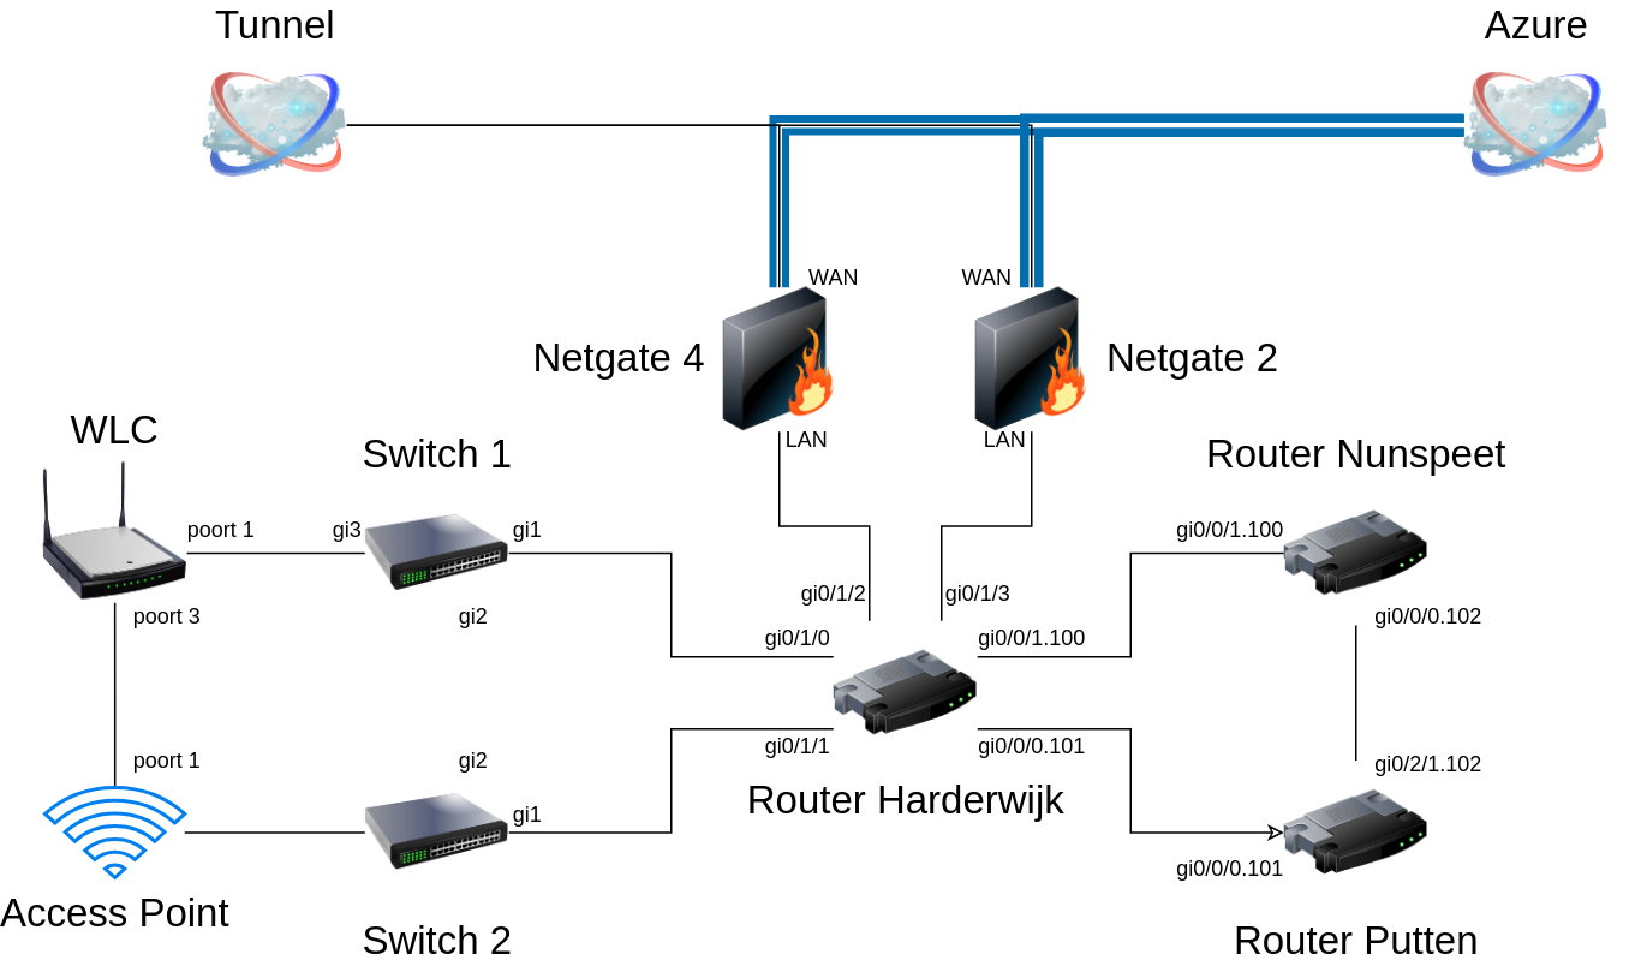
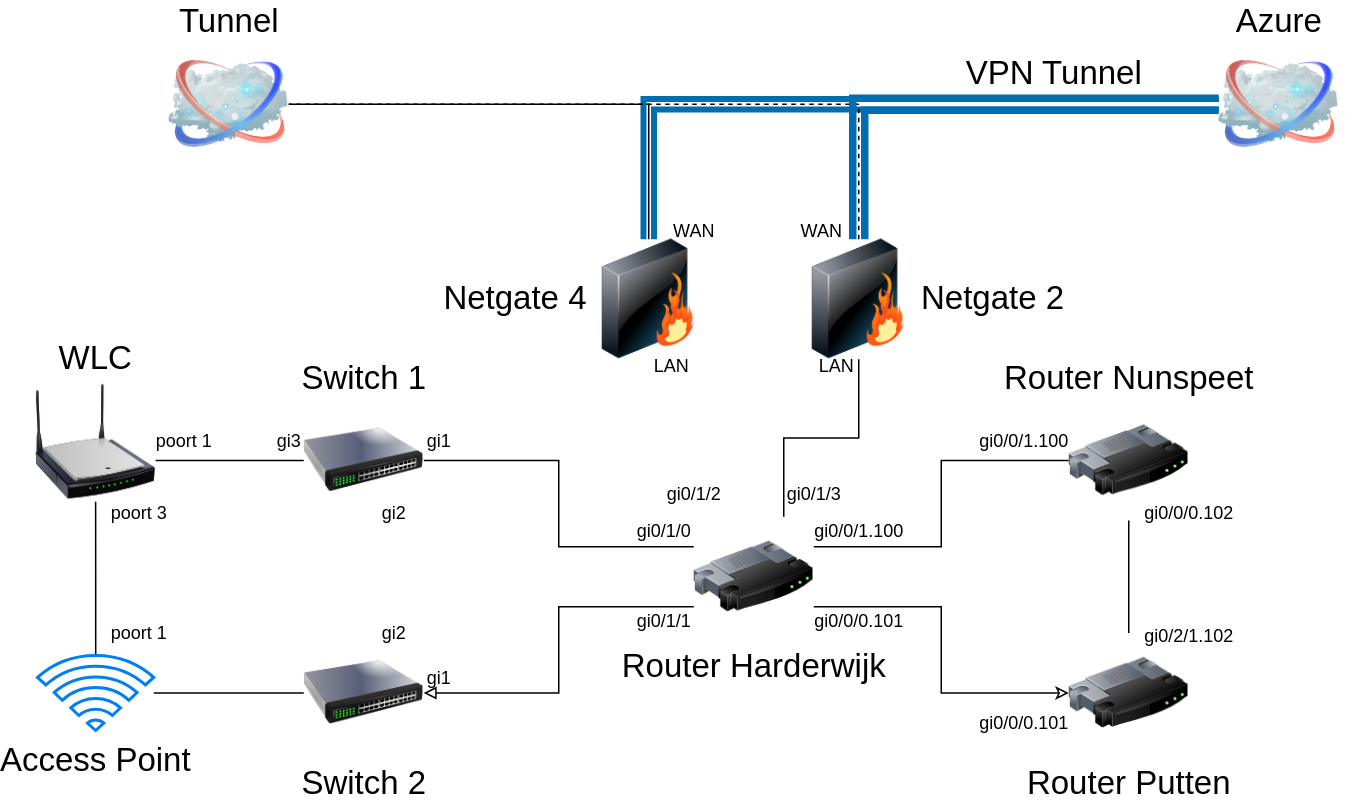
  <mxCell id="0" />
  <mxCell id="1" parent="0" />
  <mxCell id="2" style="edgeStyle=orthogonalEdgeStyle;rounded=0;orthogonalLoop=1;jettySize=auto;html=1;entryX=0.5;entryY=0;entryDx=0;entryDy=0;endArrow=none;endFill=0;" parent="1" source="3" target="4" edge="1"><mxGeometry relative="1" as="geometry"><Array as="points"><mxPoint x="429" y="60" /></Array></mxGeometry></mxCell>
  <mxCell id="3" value="Tunnel" style="image;html=1;labelBackgroundColor=#ffffff;image=img/lib/clip_art/networking/Cloud_128x128.png;rounded=1;shadow=0;comic=0;strokeWidth=2;fontSize=22;labelPosition=center;verticalLabelPosition=top;align=center;verticalAlign=bottom;" parent="1" vertex="1"><mxGeometry x="109" y="20" width="80" height="80" as="geometry" /></mxCell>
  <mxCell id="4" value="Netgate 4" style="image;html=1;labelBackgroundColor=#ffffff;image=img/lib/clip_art/networking/Firewall_128x128.png;rounded=1;shadow=0;comic=0;strokeWidth=2;fontSize=22;labelPosition=left;verticalLabelPosition=middle;align=right;verticalAlign=middle;" parent="1" vertex="1"><mxGeometry x="389" y="150" width="80" height="80" as="geometry" /></mxCell>
  <mxCell id="5" value="Azure" style="image;html=1;labelBackgroundColor=#ffffff;image=img/lib/clip_art/networking/Cloud_128x128.png;rounded=1;shadow=0;comic=0;strokeWidth=2;fontSize=22;labelPosition=center;verticalLabelPosition=top;align=center;verticalAlign=bottom;" parent="1" vertex="1"><mxGeometry x="809" y="20" width="80" height="80" as="geometry" /></mxCell>
  <mxCell id="6" style="edgeStyle=orthogonalEdgeStyle;rounded=0;orthogonalLoop=1;jettySize=auto;html=1;endArrow=none;endFill=0;exitX=0;exitY=0.5;exitDx=0;exitDy=0;shape=link;strokeWidth=4;strokeColor=#006EAF;fillColor=#1ba1e2;targetPerimeterSpacing=0;endSize=6;verticalAlign=bottom;labelPosition=center;verticalLabelPosition=top;align=center;fontSize=22;horizontal=1;" parent="1" source="5" target="4" edge="1"><mxGeometry relative="1" as="geometry"><mxPoint x="639" y="60" as="sourcePoint" /></mxGeometry></mxCell>
  <mxCell id="7" style="edgeStyle=orthogonalEdgeStyle;rounded=0;orthogonalLoop=1;jettySize=auto;html=1;entryX=1;entryY=0.5;entryDx=0;entryDy=0;endArrow=none;endFill=0;exitX=0;exitY=0.25;exitDx=0;exitDy=0;" parent="1" source="12" target="17" edge="1"><mxGeometry relative="1" as="geometry" /></mxCell>
- <mxCell id="8" style="edgeStyle=orthogonalEdgeStyle;rounded=0;orthogonalLoop=1;jettySize=auto;html=1;entryX=1;entryY=0.5;entryDx=0;entryDy=0;endArrow=none;endFill=0;exitX=0;exitY=0.75;exitDx=0;exitDy=0;" parent="1" source="12" target="16" edge="1"><mxGeometry relative="1" as="geometry" /></mxCell>
+ <mxCell id="8" style="edgeStyle=orthogonalEdgeStyle;rounded=0;orthogonalLoop=1;jettySize=auto;html=1;entryX=1;entryY=0.5;entryDx=0;entryDy=0;endArrow=block;endFill=0;exitX=0;exitY=0.75;exitDx=0;exitDy=0;" parent="1" source="12" target="16" edge="1"><mxGeometry relative="1" as="geometry" /></mxCell>
  <mxCell id="9" style="edgeStyle=orthogonalEdgeStyle;rounded=0;orthogonalLoop=1;jettySize=auto;html=1;entryX=0;entryY=0.5;entryDx=0;entryDy=0;endArrow=classic;endFill=0;exitX=1;exitY=0.75;exitDx=0;exitDy=0;" parent="1" source="12" target="19" edge="1"><mxGeometry relative="1" as="geometry" /></mxCell>
  <mxCell id="10" style="edgeStyle=orthogonalEdgeStyle;rounded=0;orthogonalLoop=1;jettySize=auto;html=1;entryX=0;entryY=0.5;entryDx=0;entryDy=0;endArrow=none;endFill=0;exitX=1;exitY=0.25;exitDx=0;exitDy=0;" parent="1" source="12" target="20" edge="1"><mxGeometry relative="1" as="geometry" /></mxCell>
- <mxCell id="11" style="edgeStyle=orthogonalEdgeStyle;rounded=0;orthogonalLoop=1;jettySize=auto;html=1;entryX=0.5;entryY=1;entryDx=0;entryDy=0;endArrow=none;endFill=0;exitX=0.25;exitY=0;exitDx=0;exitDy=0;" parent="1" source="12" target="4" edge="1"><mxGeometry relative="1" as="geometry" /></mxCell>
  <mxCell id="12" value="Router Harderwijk" style="image;html=1;image=img/lib/clip_art/networking/Router_128x128.png;verticalAlign=top;fontSize=22;labelPosition=center;verticalLabelPosition=bottom;align=center;" parent="1" vertex="1"><mxGeometry x="459" y="335" width="80" height="80" as="geometry" /></mxCell>
  <mxCell id="13" style="edgeStyle=orthogonalEdgeStyle;rounded=0;orthogonalLoop=1;jettySize=auto;html=1;entryX=0;entryY=0.5;entryDx=0;entryDy=0;endArrow=none;endFill=0;" parent="1" source="14" target="17" edge="1"><mxGeometry relative="1" as="geometry"><Array as="points"><mxPoint x="150" y="298" /></Array></mxGeometry></mxCell>
  <mxCell id="14" value="WLC" style="image;html=1;image=img/lib/clip_art/networking/Wireless_Router_N_128x128.png;fontSize=22;labelPosition=center;verticalLabelPosition=top;align=center;verticalAlign=bottom;" parent="1" vertex="1"><mxGeometry x="20.25" y="245" width="80" height="80" as="geometry" /></mxCell>
  <mxCell id="15" style="edgeStyle=orthogonalEdgeStyle;rounded=0;orthogonalLoop=1;jettySize=auto;html=1;endArrow=none;endFill=0;" parent="1" source="16" target="41" edge="1"><mxGeometry relative="1" as="geometry" /></mxCell>
  <mxCell id="16" value="Switch 2" style="image;html=1;image=img/lib/clip_art/networking/Switch_128x128.png;fontSize=22;labelPosition=center;verticalLabelPosition=bottom;align=center;verticalAlign=top;" parent="1" vertex="1"><mxGeometry x="199" y="412.5" width="80" height="80" as="geometry" /></mxCell>
  <mxCell id="17" value="Switch 1" style="image;html=1;image=img/lib/clip_art/networking/Switch_128x128.png;fontSize=22;labelPosition=center;verticalLabelPosition=top;align=center;verticalAlign=bottom;" parent="1" vertex="1"><mxGeometry x="199" y="257.5" width="80" height="80" as="geometry" /></mxCell>
  <mxCell id="18" style="edgeStyle=orthogonalEdgeStyle;rounded=0;orthogonalLoop=1;jettySize=auto;html=1;entryX=0.5;entryY=1;entryDx=0;entryDy=0;endArrow=none;endFill=0;" parent="1" source="19" target="20" edge="1"><mxGeometry relative="1" as="geometry" /></mxCell>
  <mxCell id="19" value="Router Putten" style="image;html=1;image=img/lib/clip_art/networking/Router_128x128.png;fontSize=22;labelPosition=center;verticalLabelPosition=bottom;align=center;verticalAlign=top;" parent="1" vertex="1"><mxGeometry x="709" y="412.5" width="80" height="80" as="geometry" /></mxCell>
  <mxCell id="20" value="Router Nunspeet" style="image;html=1;image=img/lib/clip_art/networking/Router_128x128.png;fontSize=22;labelPosition=center;verticalLabelPosition=top;align=center;verticalAlign=bottom;" parent="1" vertex="1"><mxGeometry x="709" y="257.5" width="80" height="80" as="geometry" /></mxCell>
+ <mxCell id="21" value="&lt;font style=&quot;font-size: 22px;&quot;&gt;VPN Tunnel&lt;/font&gt;" style="text;html=1;align=center;verticalAlign=middle;resizable=0;points=[];autosize=1;strokeColor=none;fillColor=none;" parent="1" vertex="1"><mxGeometry x="629" y="20" width="140" height="40" as="geometry" /></mxCell>
  <mxCell id="22" value="gi1" style="text;html=1;align=center;verticalAlign=middle;resizable=0;points=[];autosize=1;strokeColor=none;fillColor=none;" parent="1" vertex="1"><mxGeometry x="269" y="270" width="40" height="30" as="geometry" /></mxCell>
  <mxCell id="23" value="gi0/0/0.101" style="text;html=1;align=center;verticalAlign=middle;resizable=0;points=[];autosize=1;strokeColor=none;fillColor=none;" parent="1" vertex="1"><mxGeometry x="529" y="390" width="80" height="30" as="geometry" /></mxCell>
  <mxCell id="24" value="gi0/0/1.100" style="text;html=1;align=center;verticalAlign=middle;resizable=0;points=[];autosize=1;strokeColor=none;fillColor=none;" parent="1" vertex="1"><mxGeometry x="529" y="330" width="80" height="30" as="geometry" /></mxCell>
  <mxCell id="25" value="gi0/0/0.101" style="text;html=1;align=center;verticalAlign=middle;resizable=0;points=[];autosize=1;strokeColor=none;fillColor=none;" parent="1" vertex="1"><mxGeometry x="639" y="458" width="80" height="30" as="geometry" /></mxCell>
  <mxCell id="26" value="gi0/0/1.100" style="text;html=1;align=center;verticalAlign=middle;resizable=0;points=[];autosize=1;strokeColor=none;fillColor=none;" parent="1" vertex="1"><mxGeometry x="639" y="270" width="80" height="30" as="geometry" /></mxCell>
  <mxCell id="27" value="gi0/2/1.102" style="text;html=1;align=center;verticalAlign=middle;resizable=0;points=[];autosize=1;strokeColor=none;fillColor=none;" parent="1" vertex="1"><mxGeometry x="749" y="400" width="80" height="30" as="geometry" /></mxCell>
  <mxCell id="28" value="gi0/0/0.102" style="text;html=1;align=center;verticalAlign=middle;resizable=0;points=[];autosize=1;strokeColor=none;fillColor=none;" parent="1" vertex="1"><mxGeometry x="749" y="318" width="80" height="30" as="geometry" /></mxCell>
  <mxCell id="29" value="gi0/1/0" style="text;html=1;align=center;verticalAlign=middle;resizable=0;points=[];autosize=1;strokeColor=none;fillColor=none;" parent="1" vertex="1"><mxGeometry x="409" y="330" width="60" height="30" as="geometry" /></mxCell>
  <mxCell id="30" value="gi0/1/1" style="text;html=1;align=center;verticalAlign=middle;resizable=0;points=[];autosize=1;strokeColor=none;fillColor=none;" parent="1" vertex="1"><mxGeometry x="409" y="390" width="60" height="30" as="geometry" /></mxCell>
  <mxCell id="31" value="gi1" style="text;html=1;align=center;verticalAlign=middle;resizable=0;points=[];autosize=1;strokeColor=none;fillColor=none;" parent="1" vertex="1"><mxGeometry x="269" y="428" width="40" height="30" as="geometry" /></mxCell>
  <mxCell id="32" value="gi2" style="text;html=1;align=center;verticalAlign=middle;resizable=0;points=[];autosize=1;strokeColor=none;fillColor=none;" parent="1" vertex="1"><mxGeometry x="239" y="398" width="40" height="30" as="geometry" /></mxCell>
  <mxCell id="33" value="gi2" style="text;html=1;align=center;verticalAlign=middle;resizable=0;points=[];autosize=1;strokeColor=none;fillColor=none;" parent="1" vertex="1"><mxGeometry x="239" y="318" width="40" height="30" as="geometry" /></mxCell>
  <mxCell id="34" value="gi3" style="text;html=1;align=center;verticalAlign=middle;resizable=0;points=[];autosize=1;strokeColor=none;fillColor=none;" parent="1" vertex="1"><mxGeometry x="169" y="270" width="40" height="30" as="geometry" /></mxCell>
  <mxCell id="35" value="poort 1" style="text;html=1;align=center;verticalAlign=middle;resizable=0;points=[];autosize=1;strokeColor=none;fillColor=none;" parent="1" vertex="1"><mxGeometry x="89" y="270" width="60" height="30" as="geometry" /></mxCell>
  <mxCell id="36" value="gi0/1/2" style="text;html=1;align=center;verticalAlign=middle;resizable=0;points=[];autosize=1;strokeColor=none;fillColor=none;" parent="1" vertex="1"><mxGeometry x="429" y="305" width="60" height="30" as="geometry" /></mxCell>
  <mxCell id="37" value="LAN" style="text;html=1;align=center;verticalAlign=middle;resizable=0;points=[];autosize=1;strokeColor=none;fillColor=none;" parent="1" vertex="1"><mxGeometry x="419" y="220" width="50" height="30" as="geometry" /></mxCell>
  <mxCell id="38" value="WAN" style="text;html=1;align=center;verticalAlign=middle;resizable=0;points=[];autosize=1;strokeColor=none;fillColor=none;" parent="1" vertex="1"><mxGeometry x="434" y="130" width="50" height="30" as="geometry" /></mxCell>
  <mxCell id="39" value="WAN" style="text;html=1;align=center;verticalAlign=middle;resizable=0;points=[];autosize=1;strokeColor=none;fillColor=none;" parent="1" vertex="1"><mxGeometry x="519" y="130" width="50" height="30" as="geometry" /></mxCell>
  <mxCell id="40" style="edgeStyle=orthogonalEdgeStyle;rounded=0;orthogonalLoop=1;jettySize=auto;html=1;entryX=0.5;entryY=1;entryDx=0;entryDy=0;endArrow=none;endFill=0;" parent="1" source="41" target="14" edge="1"><mxGeometry relative="1" as="geometry" /></mxCell>
  <mxCell id="41" value="Access Point" style="html=1;verticalLabelPosition=bottom;align=center;labelBackgroundColor=#ffffff;verticalAlign=top;strokeWidth=2;strokeColor=#0080F0;shadow=0;dashed=0;shape=mxgraph.ios7.icons.wifi;pointerEvents=1;fontSize=22;" parent="1" vertex="1"><mxGeometry x="21.5" y="427.5" width="77.5" height="50" as="geometry" /></mxCell>
  <mxCell id="42" value="poort 3" style="text;html=1;align=center;verticalAlign=middle;resizable=0;points=[];autosize=1;strokeColor=none;fillColor=none;" parent="1" vertex="1"><mxGeometry x="59" y="318" width="60" height="30" as="geometry" /></mxCell>
  <mxCell id="43" value="poort 1" style="text;html=1;align=center;verticalAlign=middle;resizable=0;points=[];autosize=1;strokeColor=none;fillColor=none;" parent="1" vertex="1"><mxGeometry x="59" y="397.5" width="60" height="30" as="geometry" /></mxCell>
  <mxCell id="44" style="edgeStyle=orthogonalEdgeStyle;rounded=0;orthogonalLoop=1;jettySize=auto;html=1;entryX=0.75;entryY=0;entryDx=0;entryDy=0;endArrow=none;endFill=0;" parent="1" source="47" target="12" edge="1"><mxGeometry relative="1" as="geometry" /></mxCell>
- <mxCell id="45" style="edgeStyle=orthogonalEdgeStyle;rounded=0;orthogonalLoop=1;jettySize=auto;html=1;entryX=1;entryY=0.5;entryDx=0;entryDy=0;endArrow=none;endFill=0;" parent="1" source="47" target="3" edge="1"><mxGeometry relative="1" as="geometry"><Array as="points"><mxPoint x="569" y="60" /></Array></mxGeometry></mxCell>
+ <mxCell id="45" style="edgeStyle=orthogonalEdgeStyle;rounded=0;orthogonalLoop=1;jettySize=auto;html=1;entryX=1;entryY=0.5;entryDx=0;entryDy=0;endArrow=none;endFill=0;dashed=1;" parent="1" source="47" target="3" edge="1"><mxGeometry relative="1" as="geometry"><Array as="points"><mxPoint x="569" y="60" /></Array></mxGeometry></mxCell>
  <mxCell id="46" style="edgeStyle=orthogonalEdgeStyle;rounded=0;orthogonalLoop=1;jettySize=auto;html=1;entryX=0;entryY=0.5;entryDx=0;entryDy=0;shape=link;fillColor=#1ba1e2;strokeColor=#006EAF;strokeWidth=5;" parent="1" source="47" target="5" edge="1"><mxGeometry relative="1" as="geometry"><Array as="points"><mxPoint x="569" y="60" /></Array></mxGeometry></mxCell>
  <mxCell id="47" value="Netgate 2" style="image;html=1;labelBackgroundColor=#ffffff;image=img/lib/clip_art/networking/Firewall_128x128.png;rounded=1;shadow=0;comic=0;strokeWidth=2;fontSize=22;labelPosition=right;verticalLabelPosition=middle;align=left;verticalAlign=middle;" parent="1" vertex="1"><mxGeometry x="529" y="150" width="80" height="80" as="geometry" /></mxCell>
  <mxCell id="48" value="gi0/1/3" style="text;html=1;align=center;verticalAlign=middle;resizable=0;points=[];autosize=1;strokeColor=none;fillColor=none;" parent="1" vertex="1"><mxGeometry x="509" y="305" width="60" height="30" as="geometry" /></mxCell>
  <mxCell id="49" value="LAN" style="text;html=1;align=center;verticalAlign=middle;resizable=0;points=[];autosize=1;strokeColor=none;fillColor=none;" parent="1" vertex="1"><mxGeometry x="529" y="220" width="50" height="30" as="geometry" /></mxCell>
